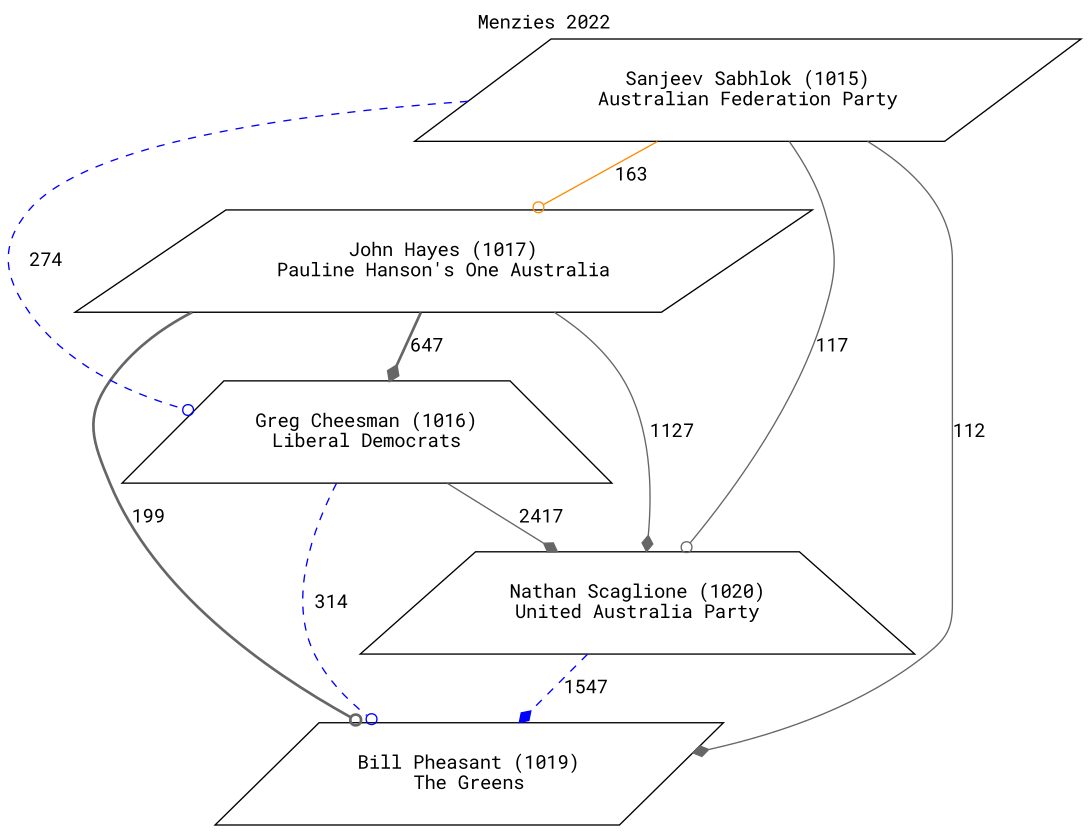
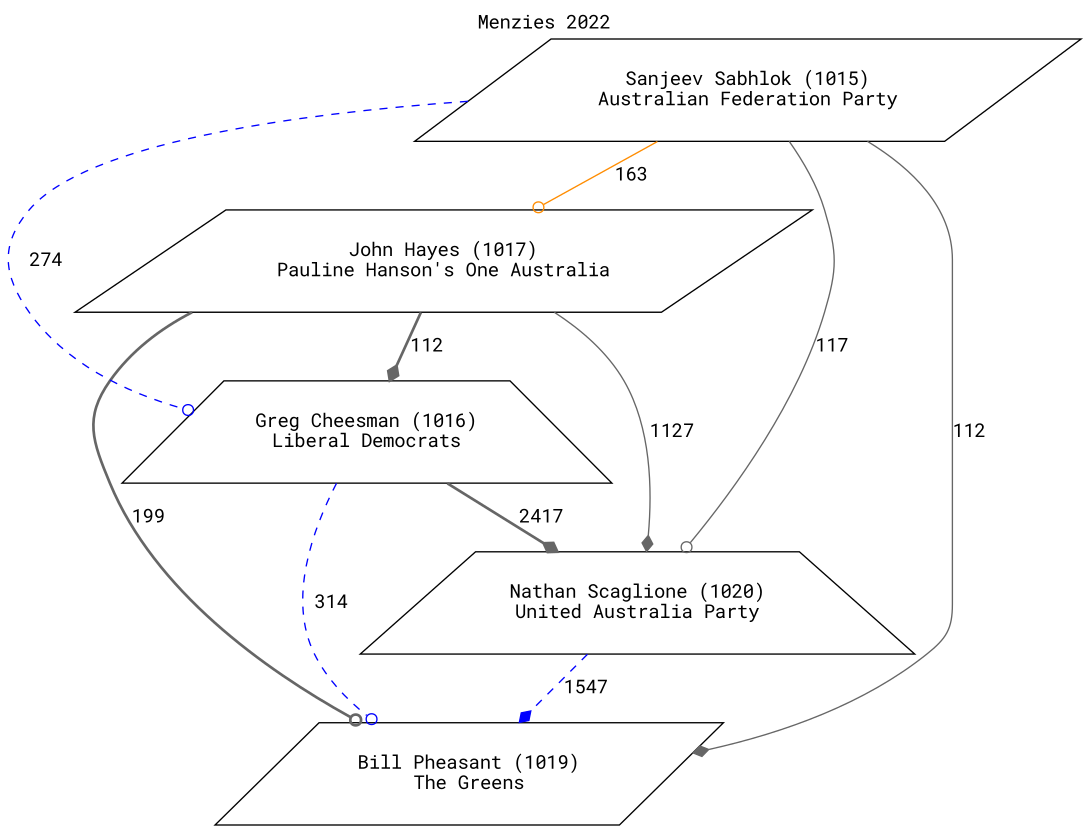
  digraph {
    fontname="Roboto Mono"
    label="Menzies 2022"
    labelloc=t
    mclimit=10
    node [fontname="Roboto Mono" shape=parallelogram]
    edge [arrowhead=odot color=gray40 fontname="Roboto Mono" style=solid]
    n1 [label="Bill Pheasant (1019)\nThe Greens"]
    n2 [label="Greg Cheesman (1016)\nLiberal Democrats" shape=trapezium]
    n3 [label="Nathan Scaglione (1020)\nUnited Australia Party" shape=trapezium]
    n4 [label="John Hayes (1017)\nPauline Hanson's One Australia"]
    n5 [label="Sanjeev Sabhlok (1015)\nAustralian Federation Party"]
    n2 -> n1 [color=blue label=314 style=dashed]
-   n2 -> n3 [arrowhead=diamond label=2417]
+   n2 -> n3 [arrowhead=diamond label=2417 style=bold]
    n3 -> n1 [arrowhead=diamond color=blue label=1547 style=dashed]
    n4 -> n1 [label=199 style=bold]
-   n4 -> n2 [arrowhead=diamond label=647 style=bold]
+   n4 -> n2 [arrowhead=diamond label=112 style=bold]
    n4 -> n3 [arrowhead=diamond label=1127]
    n5 -> n1 [arrowhead=diamond label=112]
    n5 -> n2 [color=blue label=274 style=dashed]
    n5 -> n3 [label=117]
    n5 -> n4 [color=darkorange label=163]
  }
